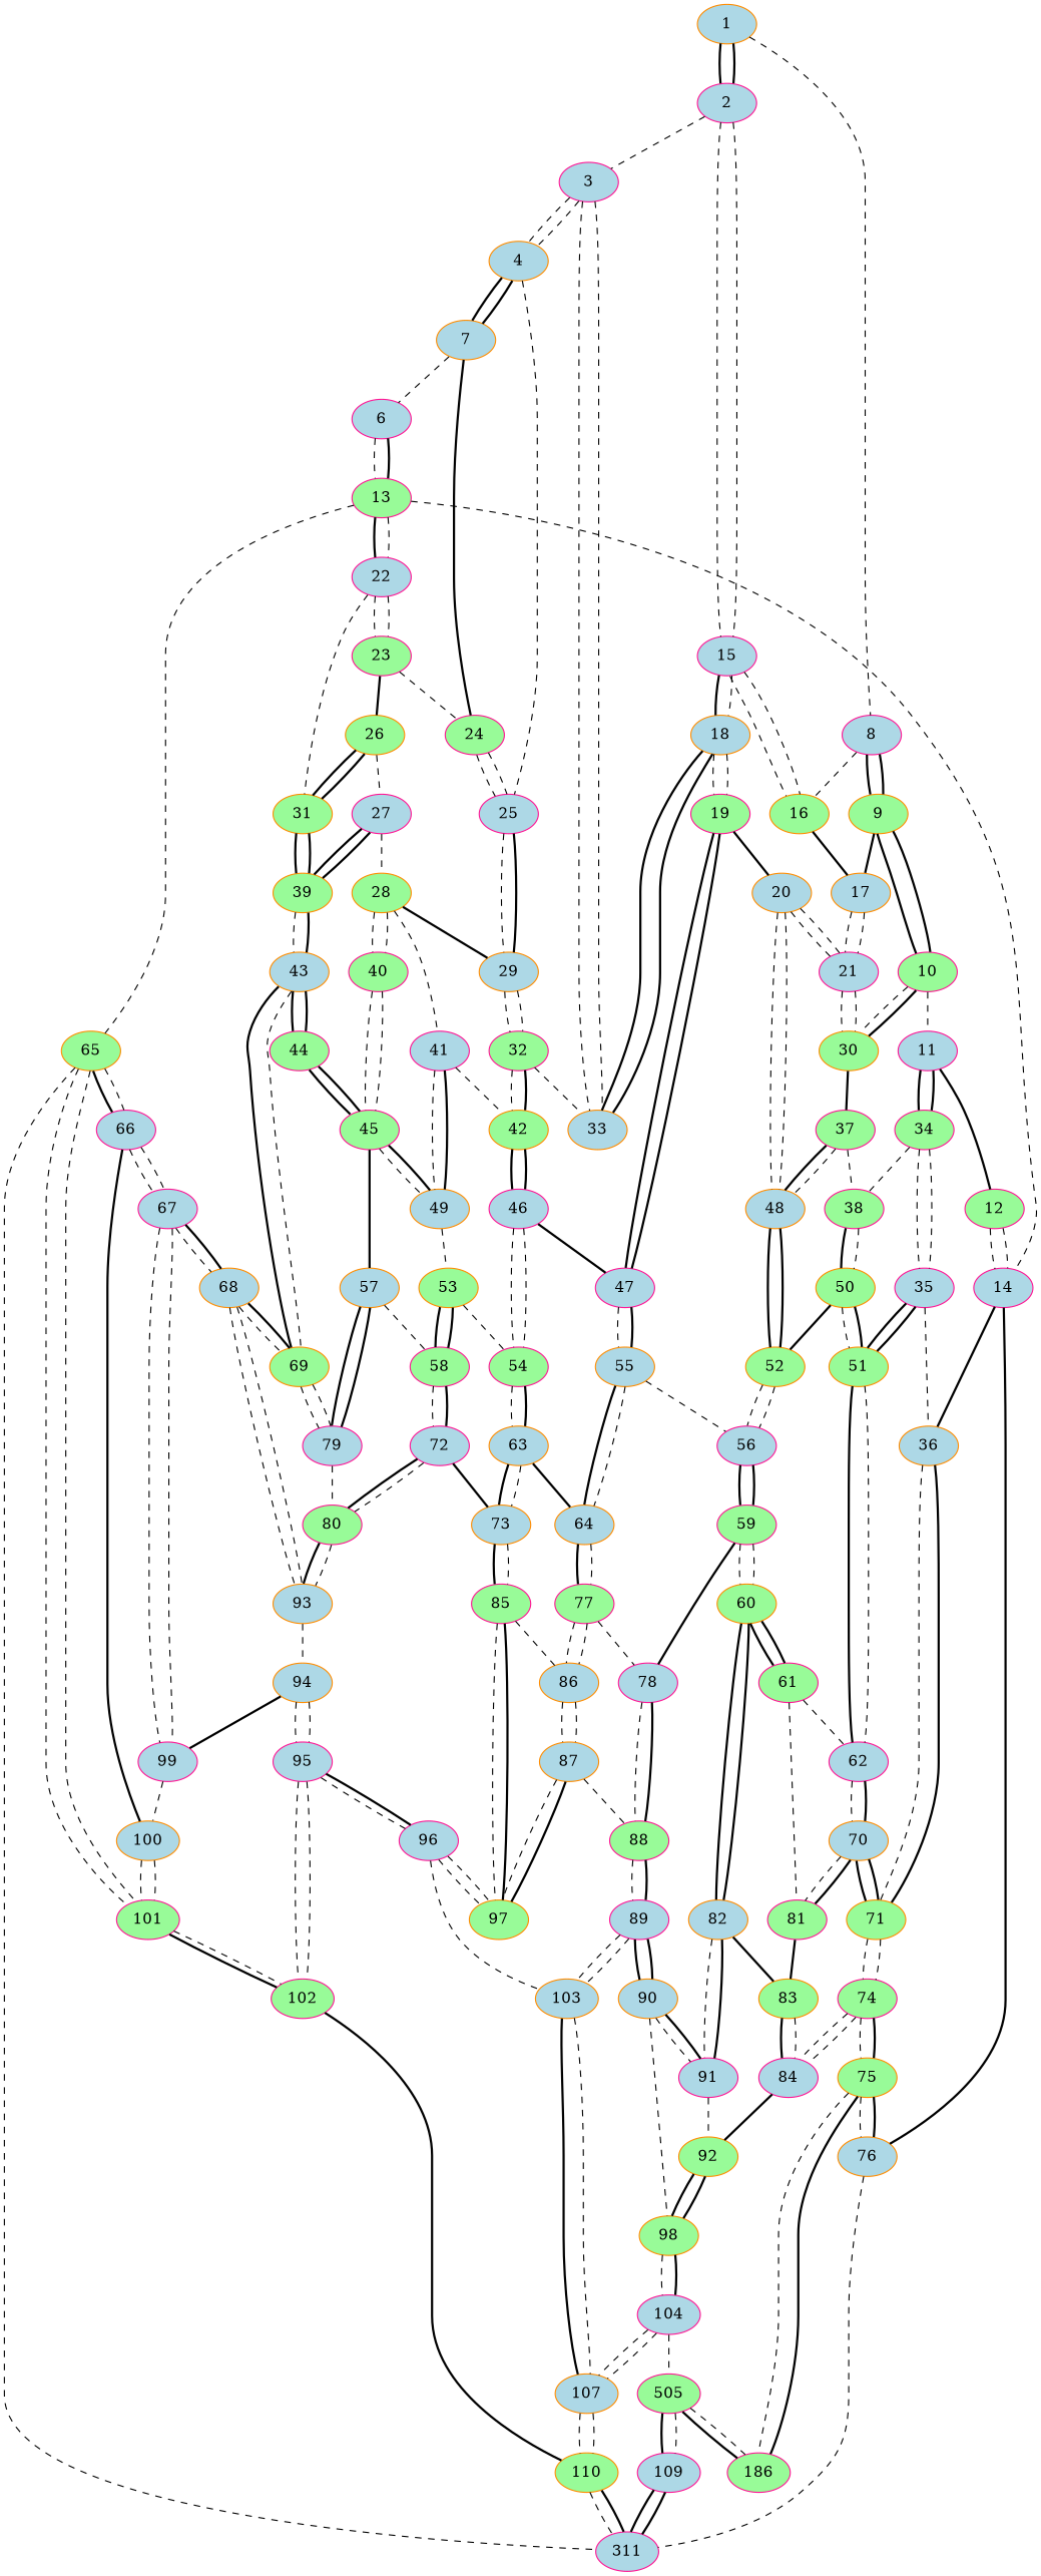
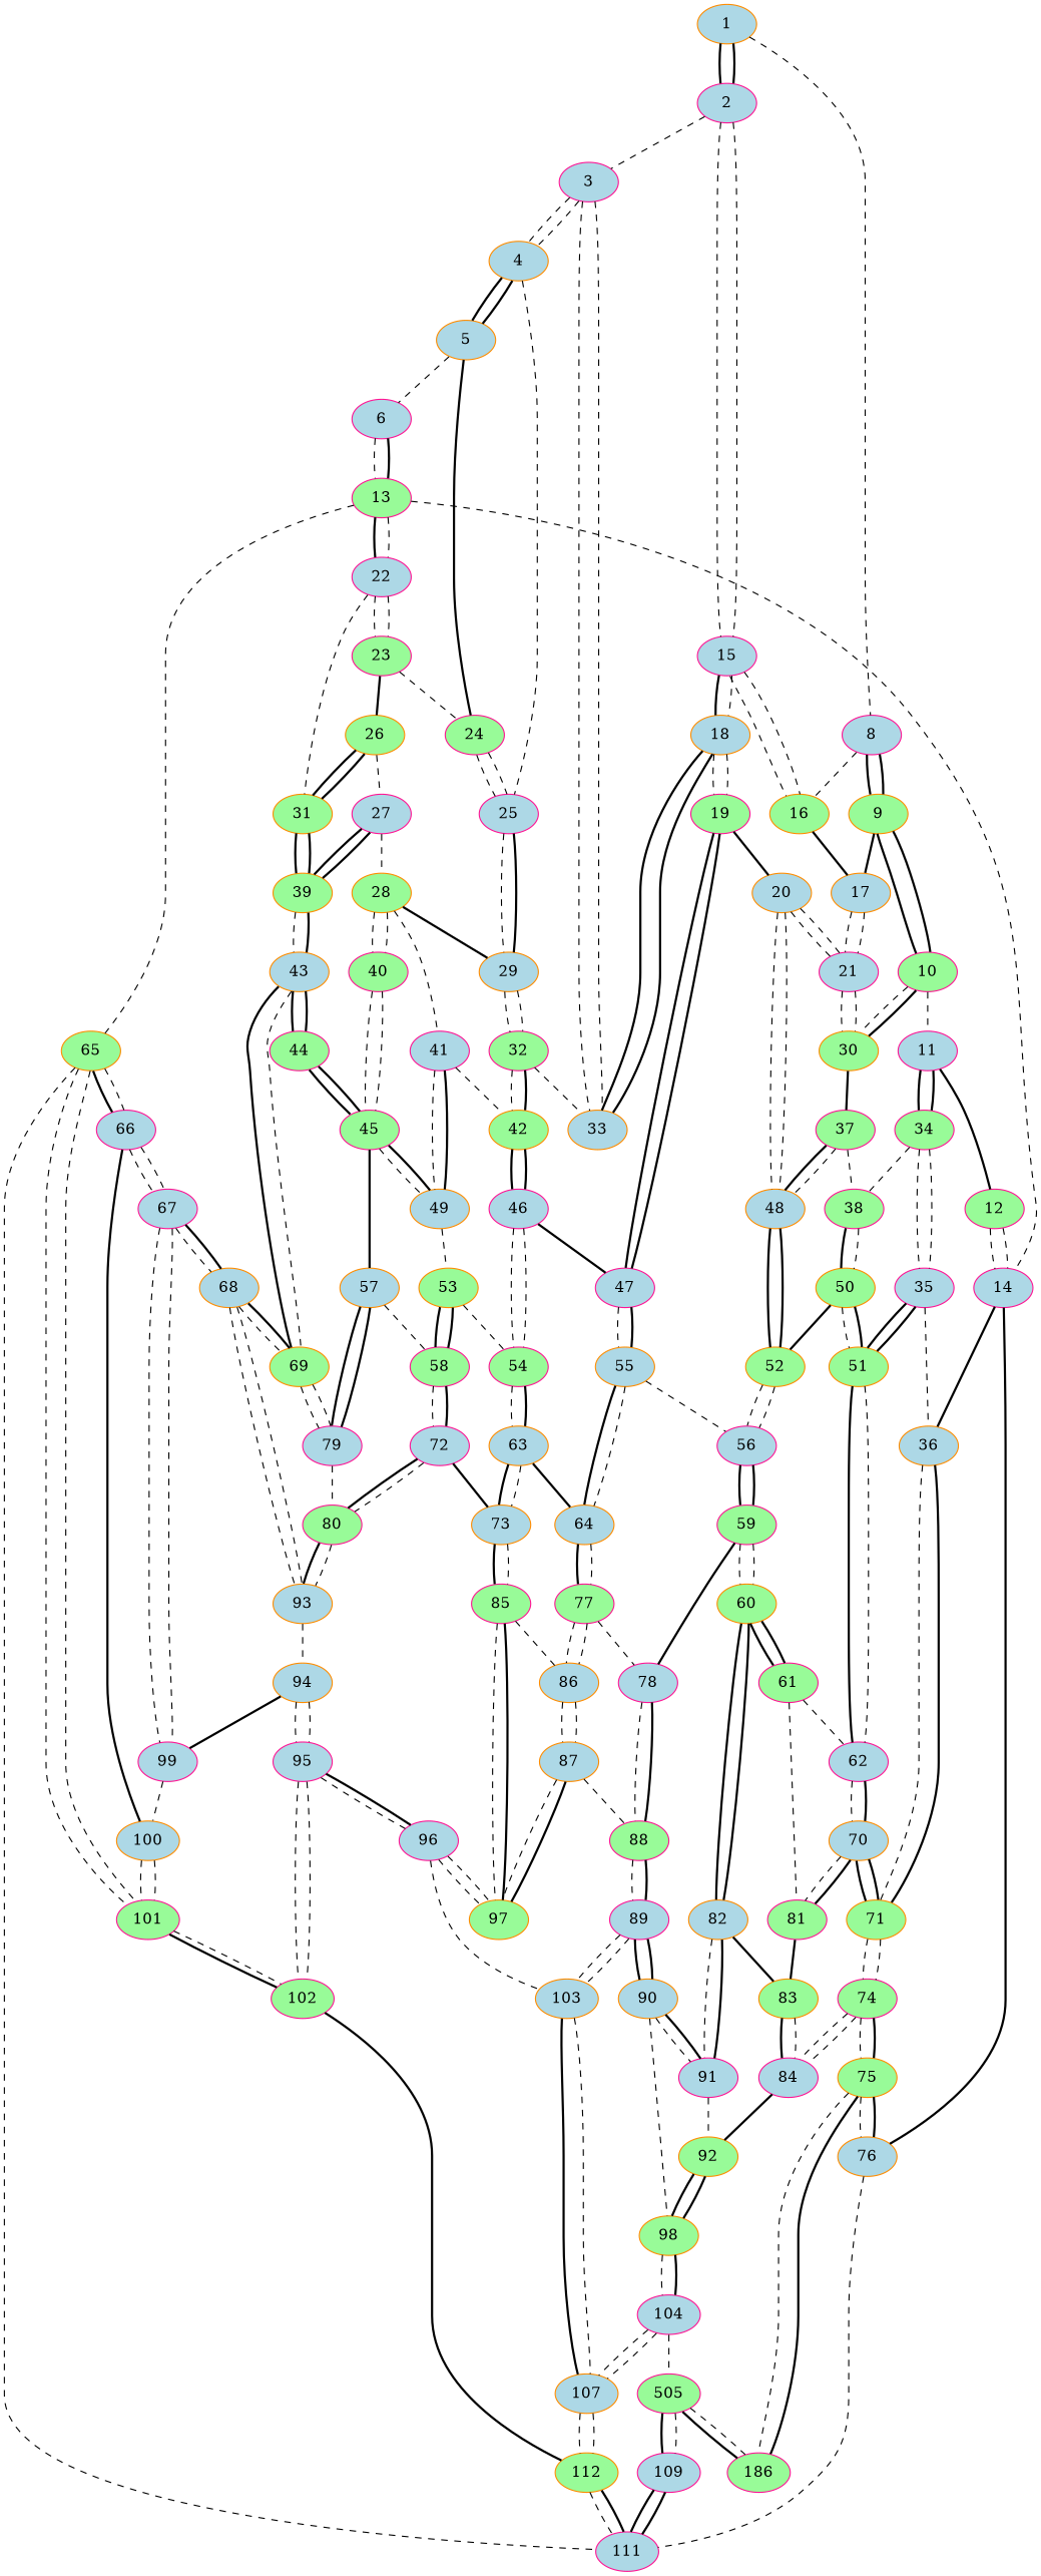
  graph {
    node [color=deeppink fillcolor=lightblue style=filled]
    edge [style=dashed]
    1 [color=darkorange]
    2
    8
    3
    15
    9 [color=darkorange fillcolor=palegreen]
    16 [color=darkorange fillcolor=palegreen]
    4 [color=darkorange]
    33 [color=darkorange]
    18 [color=darkorange]
-   5 [color=darkorange label=7]
+   5 [color=darkorange]
    25
    6
    24 [fillcolor=palegreen]
    29 [color=darkorange]
    13 [fillcolor=palegreen]
    14
    22
    65 [color=darkorange fillcolor=palegreen]
    12 [fillcolor=palegreen]
    10 [fillcolor=palegreen]
    17 [color=darkorange]
    11
    30 [color=darkorange fillcolor=palegreen]
    21
    34 [fillcolor=palegreen]
    37 [fillcolor=palegreen]
    35
    38 [fillcolor=palegreen]
    36 [color=darkorange]
    76 [color=darkorange]
    23 [fillcolor=palegreen]
    31 [color=darkorange fillcolor=palegreen]
    66
    101 [fillcolor=palegreen]
-   111 [label=311]
+   111
    71 [color=darkorange fillcolor=palegreen]
    19 [fillcolor=palegreen]
    20 [color=darkorange]
    47
    48 [color=darkorange]
    55 [color=darkorange]
    52 [color=darkorange fillcolor=palegreen]
    26 [color=darkorange fillcolor=palegreen]
    39 [color=darkorange fillcolor=palegreen]
    27
    32 [fillcolor=palegreen]
    28 [color=darkorange fillcolor=palegreen]
    40 [fillcolor=palegreen]
    41
    43 [color=darkorange]
    45 [fillcolor=palegreen]
    42 [color=darkorange fillcolor=palegreen]
    46
    51 [color=darkorange fillcolor=palegreen]
    50 [color=darkorange fillcolor=palegreen]
    62
    74 [fillcolor=palegreen]
    44 [fillcolor=palegreen]
    69 [color=darkorange fillcolor=palegreen]
    49 [color=darkorange]
    57 [color=darkorange]
    53 [color=darkorange fillcolor=palegreen]
    54 [fillcolor=palegreen]
    79
    58 [fillcolor=palegreen]
    63 [color=darkorange]
    56
    64 [color=darkorange]
    70 [color=darkorange]
    59 [fillcolor=palegreen]
    72
    73 [color=darkorange]
    77 [fillcolor=palegreen]
    60 [color=darkorange fillcolor=palegreen]
    78
    80 [fillcolor=palegreen]
    61 [fillcolor=palegreen]
    82 [color=darkorange]
    88 [fillcolor=palegreen]
    81 [fillcolor=palegreen]
    83 [color=darkorange fillcolor=palegreen]
    91
    85 [fillcolor=palegreen]
    86 [color=darkorange]
    67
    100 [color=darkorange]
    102 [fillcolor=palegreen]
    68 [color=darkorange]
    99
    93 [color=darkorange]
    94 [color=darkorange]
    75 [color=darkorange fillcolor=palegreen]
    84
    97 [color=darkorange fillcolor=palegreen]
    n96 [fillcolor=palegreen label=186]
    92 [color=darkorange fillcolor=palegreen]
    87 [color=darkorange]
    89
    98 [color=darkorange fillcolor=palegreen]
    90 [color=darkorange]
    103 [color=darkorange]
    107 [color=darkorange]
    104
    95
    96
-   110 [color=darkorange fillcolor=palegreen]
+   110 [color=darkorange fillcolor=palegreen label=112]
    n108 [fillcolor=palegreen label=505]
    109
    1 -- 2 [style=bold]
    1 -- 2 [style=bold]
    1 -- 8
    2 -- 3
    2 -- 15
    2 -- 15
    8 -- 9 [style=bold]
    8 -- 9 [style=bold]
    8 -- 16
    3 -- 4
    3 -- 4
    3 -- 33
    3 -- 33
    15 -- 16
    15 -- 16
    15 -- 18 [style=bold]
    15 -- 18
    9 -- 10 [style=bold]
    9 -- 10 [style=bold]
    9 -- 17 [style=bold]
    16 -- 17 [style=bold]
    4 -- 5 [style=bold]
    4 -- 5 [style=bold]
    4 -- 25
    18 -- 33 [style=bold]
    18 -- 33 [style=bold]
    18 -- 19
    18 -- 19
    5 -- 6
    5 -- 24 [style=bold]
    25 -- 29
    25 -- 29 [style=bold]
    6 -- 13
    6 -- 13 [style=bold]
    24 -- 25
    24 -- 25
    29 -- 32
    29 -- 32
    13 -- 14
    13 -- 22 [style=bold]
    13 -- 22
    13 -- 65
    14 -- 36 [style=bold]
    14 -- 76 [style=bold]
    22 -- 23
    22 -- 23
    22 -- 31
    65 -- 66 [style=bold]
    65 -- 66
    65 -- 101
    65 -- 101
    65 -- 111
    12 -- 14
    12 -- 14
    10 -- 11
    10 -- 30
    10 -- 30 [style=bold]
    17 -- 21
    17 -- 21
    11 -- 12 [style=bold]
    11 -- 34 [style=bold]
    11 -- 34 [style=bold]
    30 -- 37 [style=bold]
    21 -- 30
    21 -- 30
    34 -- 35
    34 -- 35
    34 -- 38
    37 -- 38
    37 -- 48 [style=bold]
    37 -- 48
    35 -- 36
    35 -- 51 [style=bold]
    35 -- 51 [style=bold]
    38 -- 50 [style=bold]
    38 -- 50
    36 -- 71
    36 -- 71 [style=bold]
    76 -- 111
    23 -- 24
    23 -- 26 [style=bold]
    31 -- 39 [style=bold]
    31 -- 39 [style=bold]
    66 -- 67
    66 -- 67
    66 -- 100 [style=bold]
    101 -- 102 [style=bold]
    101 -- 102
    71 -- 74
    71 -- 74
    19 -- 20 [style=bold]
    19 -- 47 [style=bold]
    19 -- 47 [style=bold]
    20 -- 21
    20 -- 21
    20 -- 48
    20 -- 48
    47 -- 55
    47 -- 55 [style=bold]
    48 -- 52 [style=bold]
    48 -- 52 [style=bold]
    55 -- 56
    55 -- 64 [style=bold]
    55 -- 64
    52 -- 56
    52 -- 56
    26 -- 31 [style=bold]
    26 -- 31 [style=bold]
    26 -- 27
    39 -- 43
    39 -- 43 [style=bold]
    27 -- 39 [style=bold]
    27 -- 39 [style=bold]
    27 -- 28
    32 -- 33
    32 -- 42
    32 -- 42 [style=bold]
    28 -- 29 [style=bold]
    28 -- 40
    28 -- 40
    28 -- 41
    40 -- 45
    40 -- 45
    41 -- 42
    41 -- 49
    41 -- 49 [style=bold]
    43 -- 44 [style=bold]
    43 -- 44 [style=bold]
    43 -- 69 [style=bold]
    43 -- 69
    45 -- 49
    45 -- 49 [style=bold]
    45 -- 57 [style=bold]
    42 -- 46 [style=bold]
    42 -- 46 [style=bold]
    46 -- 47 [style=bold]
    46 -- 54
    46 -- 54
    51 -- 62 [style=bold]
    51 -- 62
    50 -- 52 [style=bold]
    50 -- 51
    50 -- 51 [style=bold]
    62 -- 70
    62 -- 70 [style=bold]
    74 -- 75
    74 -- 75 [style=bold]
    74 -- 84
    74 -- 84
    44 -- 45 [style=bold]
    44 -- 45 [style=bold]
    69 -- 79
    69 -- 79
    49 -- 53
    57 -- 79 [style=bold]
    57 -- 79 [style=bold]
    57 -- 58
    53 -- 54
    53 -- 58 [style=bold]
    53 -- 58 [style=bold]
    54 -- 63
    54 -- 63 [style=bold]
    79 -- 80
    58 -- 72
    58 -- 72 [style=bold]
    63 -- 64 [style=bold]
    63 -- 73 [style=bold]
    63 -- 73
    56 -- 59 [style=bold]
    56 -- 59 [style=bold]
    64 -- 77 [style=bold]
    64 -- 77
    70 -- 71 [style=bold]
    70 -- 71 [style=bold]
    70 -- 81
    70 -- 81 [style=bold]
    59 -- 60
    59 -- 60
    59 -- 78 [style=bold]
    72 -- 73 [style=bold]
    72 -- 80 [style=bold]
    72 -- 80
    73 -- 85 [style=bold]
    73 -- 85
    77 -- 78
    77 -- 86
    77 -- 86
    60 -- 61 [style=bold]
    60 -- 61 [style=bold]
    60 -- 82 [style=bold]
    60 -- 82 [style=bold]
    78 -- 88
    78 -- 88 [style=bold]
    80 -- 93 [style=bold]
    80 -- 93
    61 -- 62
    61 -- 81
    82 -- 83 [style=bold]
    82 -- 91
    82 -- 91 [style=bold]
    88 -- 89
    88 -- 89 [style=bold]
    81 -- 83 [style=bold]
    83 -- 84 [style=bold]
    83 -- 84
    91 -- 92
    85 -- 86
    85 -- 97
    85 -- 97 [style=bold]
    86 -- 87
    86 -- 87
    67 -- 68
    67 -- 68 [style=bold]
    67 -- 99
    67 -- 99
    100 -- 101
    100 -- 101
    102 -- 110 [style=bold]
    68 -- 69
    68 -- 69 [style=bold]
    68 -- 93
    68 -- 93
    99 -- 100
    93 -- 94
    94 -- 99 [style=bold]
    94 -- 95
    94 -- 95
    75 -- 76
    75 -- 76 [style=bold]
    75 -- n96
    75 -- n96 [style=bold]
    84 -- 92 [style=bold]
    92 -- 98 [style=bold]
    92 -- 98 [style=bold]
    87 -- 88
    87 -- 97
    87 -- 97 [style=bold]
    89 -- 90 [style=bold]
    89 -- 90 [style=bold]
    89 -- 103
    89 -- 103
    98 -- 104
    98 -- 104 [style=bold]
    90 -- 91
    90 -- 91 [style=bold]
    90 -- 98
    103 -- 107 [style=bold]
    103 -- 107
    107 -- 110
    107 -- 110
    104 -- 107
    104 -- 107
    104 -- n108
    95 -- 102
    95 -- 102
    95 -- 96
    95 -- 96 [style=bold]
    96 -- 97
    96 -- 97
    96 -- 103
    110 -- 111
    110 -- 111 [style=bold]
    n108 -- n96 [style=bold]
    n108 -- n96
    n108 -- 109 [style=bold]
    n108 -- 109
    109 -- 111 [style=bold]
    109 -- 111 [style=bold]
  }
